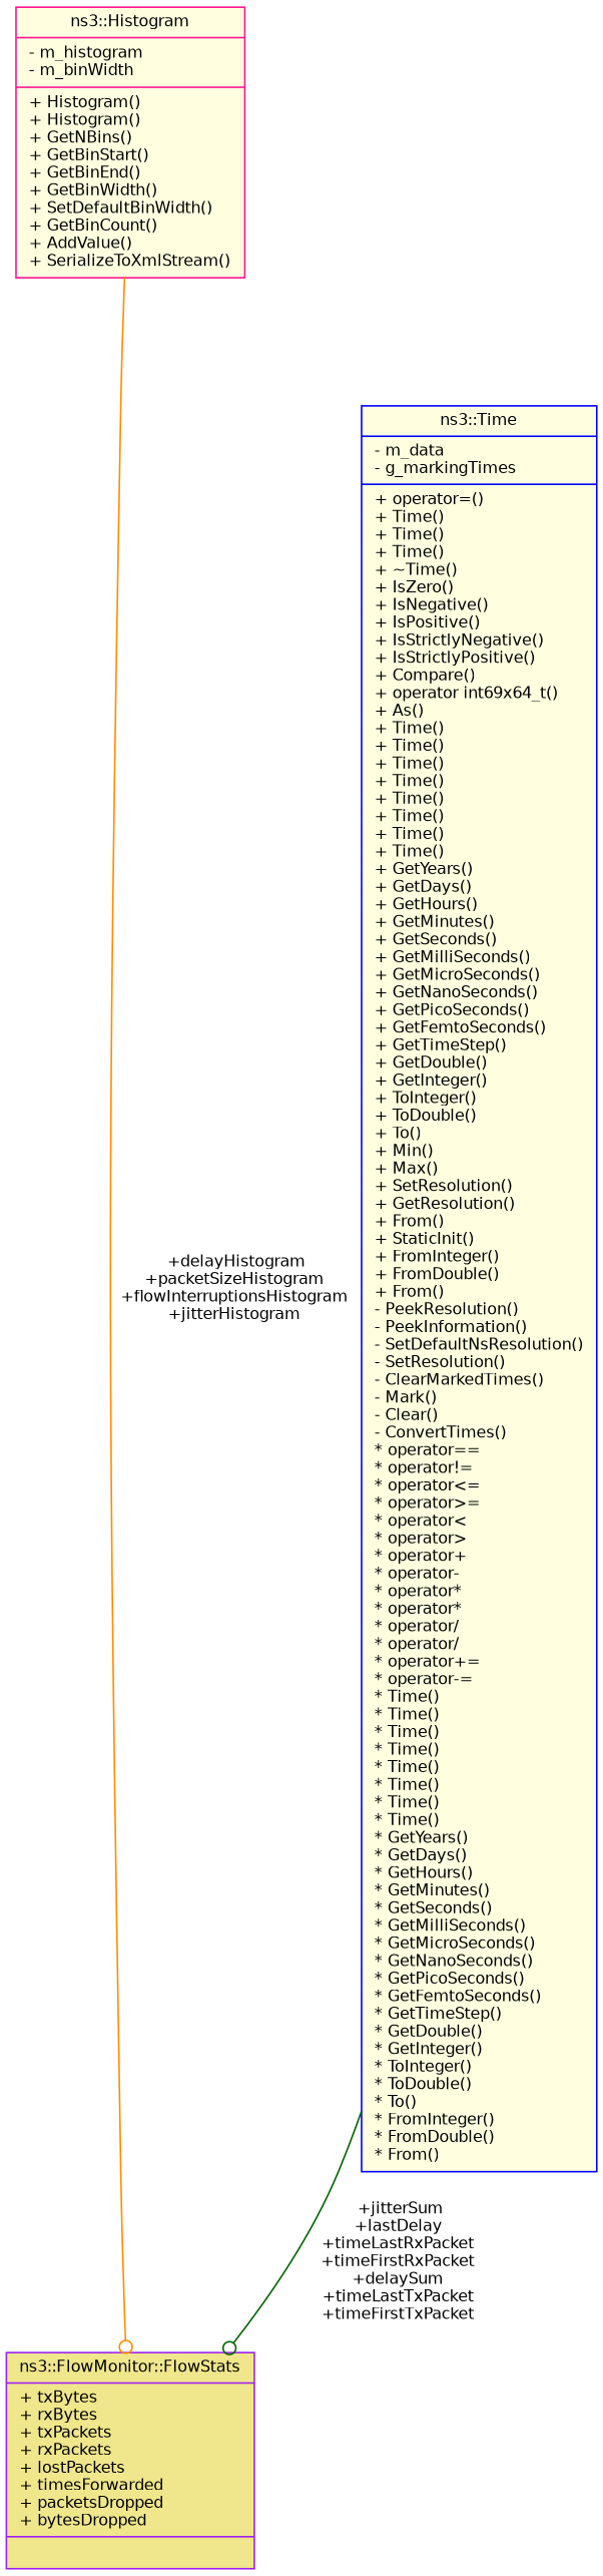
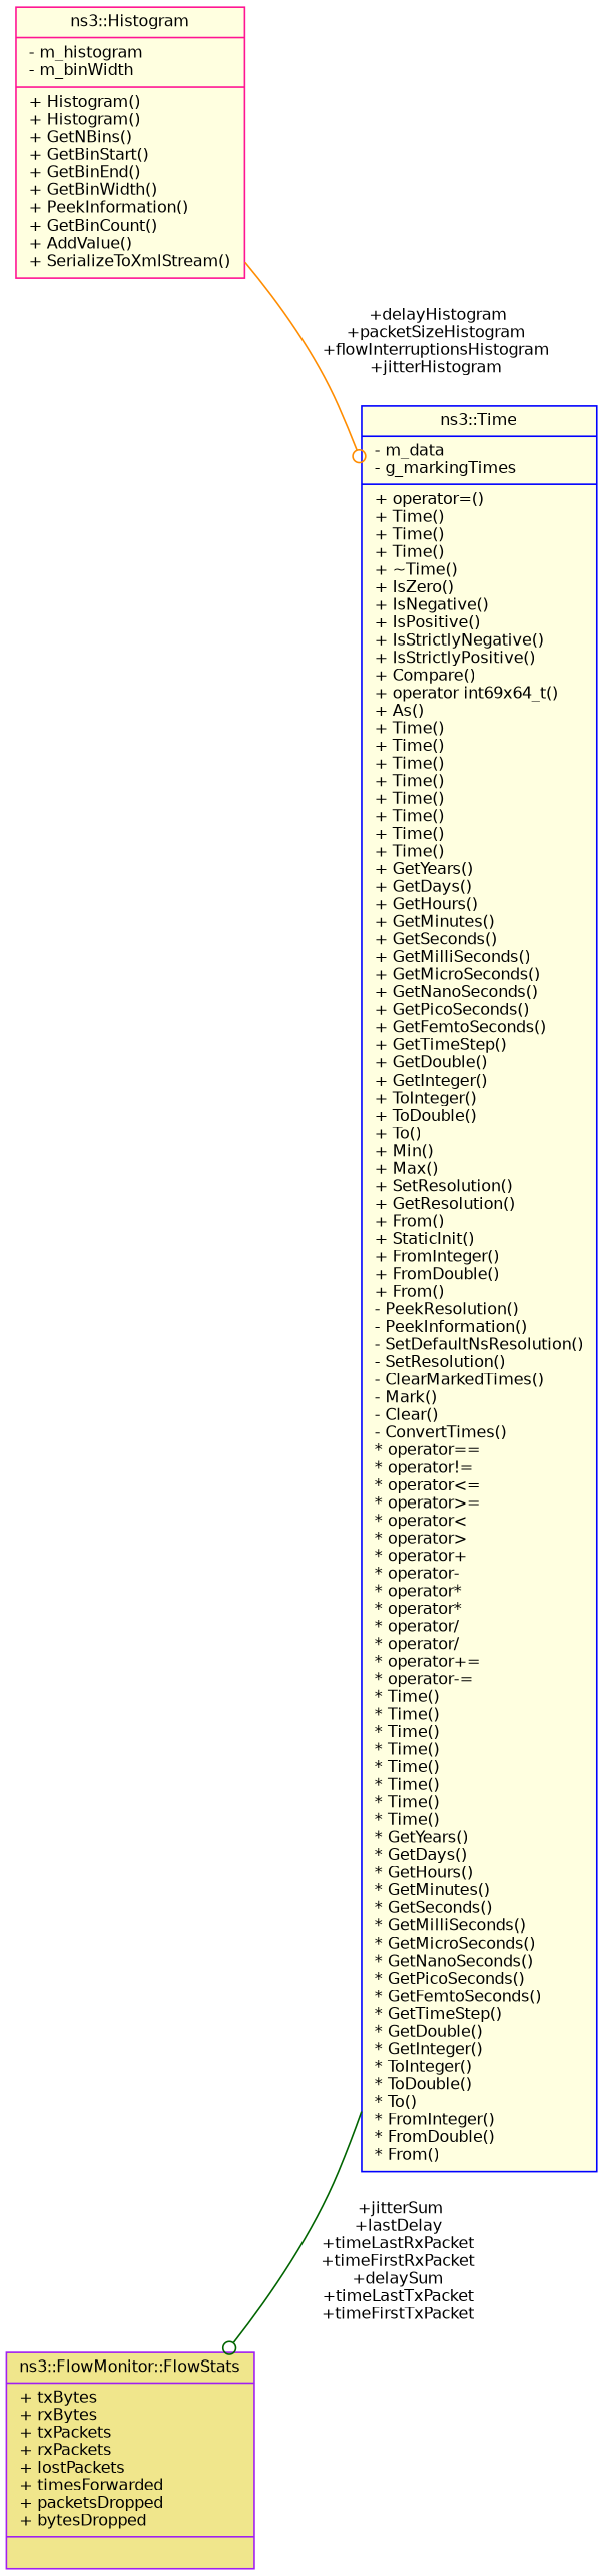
  digraph {
    node [fillcolor=lightyellow fontname=Helvetica fontsize=10 shape=record style=filled]
    edge [arrowhead=odot fontname=Helvetica fontsize=10 labelfontname=Helvetica labelfontsize=10 style=solid]
    n1 [color=purple fillcolor=khaki fontcolor=black height=0.2 label="{ns3::FlowMonitor::FlowStats\n|+ txBytes\l+ rxBytes\l+ txPackets\l+ rxPackets\l+ lostPackets\l+ timesForwarded\l+ packetsDropped\l+ bytesDropped\l|}" width=0.4]
-   n2 [color=deeppink height=0.2 label="{ns3::Histogram\n|- m_histogram\l- m_binWidth\l|+ Histogram()\l+ Histogram()\l+ GetNBins()\l+ GetBinStart()\l+ GetBinEnd()\l+ GetBinWidth()\l+ SetDefaultBinWidth()\l+ GetBinCount()\l+ AddValue()\l+ SerializeToXmlStream()\l}" width=0.4]
+   n2 [color=deeppink height=0.2 label="{ns3::Histogram\n|- m_histogram\l- m_binWidth\l|+ Histogram()\l+ Histogram()\l+ GetNBins()\l+ GetBinStart()\l+ GetBinEnd()\l+ GetBinWidth()\l+ PeekInformation()\l+ GetBinCount()\l+ AddValue()\l+ SerializeToXmlStream()\l}" width=0.4]
    n3 [color=blue height=0.2 label="{ns3::Time\n|- m_data\l- g_markingTimes\l|+ operator=()\l+ Time()\l+ Time()\l+ Time()\l+ ~Time()\l+ IsZero()\l+ IsNegative()\l+ IsPositive()\l+ IsStrictlyNegative()\l+ IsStrictlyPositive()\l+ Compare()\l+ operator int69x64_t()\l+ As()\l+ Time()\l+ Time()\l+ Time()\l+ Time()\l+ Time()\l+ Time()\l+ Time()\l+ Time()\l+ GetYears()\l+ GetDays()\l+ GetHours()\l+ GetMinutes()\l+ GetSeconds()\l+ GetMilliSeconds()\l+ GetMicroSeconds()\l+ GetNanoSeconds()\l+ GetPicoSeconds()\l+ GetFemtoSeconds()\l+ GetTimeStep()\l+ GetDouble()\l+ GetInteger()\l+ ToInteger()\l+ ToDouble()\l+ To()\l+ Min()\l+ Max()\l+ SetResolution()\l+ GetResolution()\l+ From()\l+ StaticInit()\l+ FromInteger()\l+ FromDouble()\l+ From()\l- PeekResolution()\l- PeekInformation()\l- SetDefaultNsResolution()\l- SetResolution()\l- ClearMarkedTimes()\l- Mark()\l- Clear()\l- ConvertTimes()\l* operator==\l* operator!=\l* operator\<=\l* operator\>=\l* operator\<\l* operator\>\l* operator+\l* operator-\l* operator*\l* operator*\l* operator/\l* operator/\l* operator+=\l* operator-=\l* Time()\l* Time()\l* Time()\l* Time()\l* Time()\l* Time()\l* Time()\l* Time()\l* GetYears()\l* GetDays()\l* GetHours()\l* GetMinutes()\l* GetSeconds()\l* GetMilliSeconds()\l* GetMicroSeconds()\l* GetNanoSeconds()\l* GetPicoSeconds()\l* GetFemtoSeconds()\l* GetTimeStep()\l* GetDouble()\l* GetInteger()\l* ToInteger()\l* ToDouble()\l* To()\l* FromInteger()\l* FromDouble()\l* From()\l}" width=0.4]
-   n2 -> n1 [color=darkorange label=" +delayHistogram\n+packetSizeHistogram\n+flowInterruptionsHistogram\n+jitterHistogram"]
+   n2 -> n3 [color=darkorange label=" +delayHistogram\n+packetSizeHistogram\n+flowInterruptionsHistogram\n+jitterHistogram"]
    n3 -> n1 [color=darkgreen label=" +jitterSum\n+lastDelay\n+timeLastRxPacket\n+timeFirstRxPacket\n+delaySum\n+timeLastTxPacket\n+timeFirstTxPacket"]
  }
